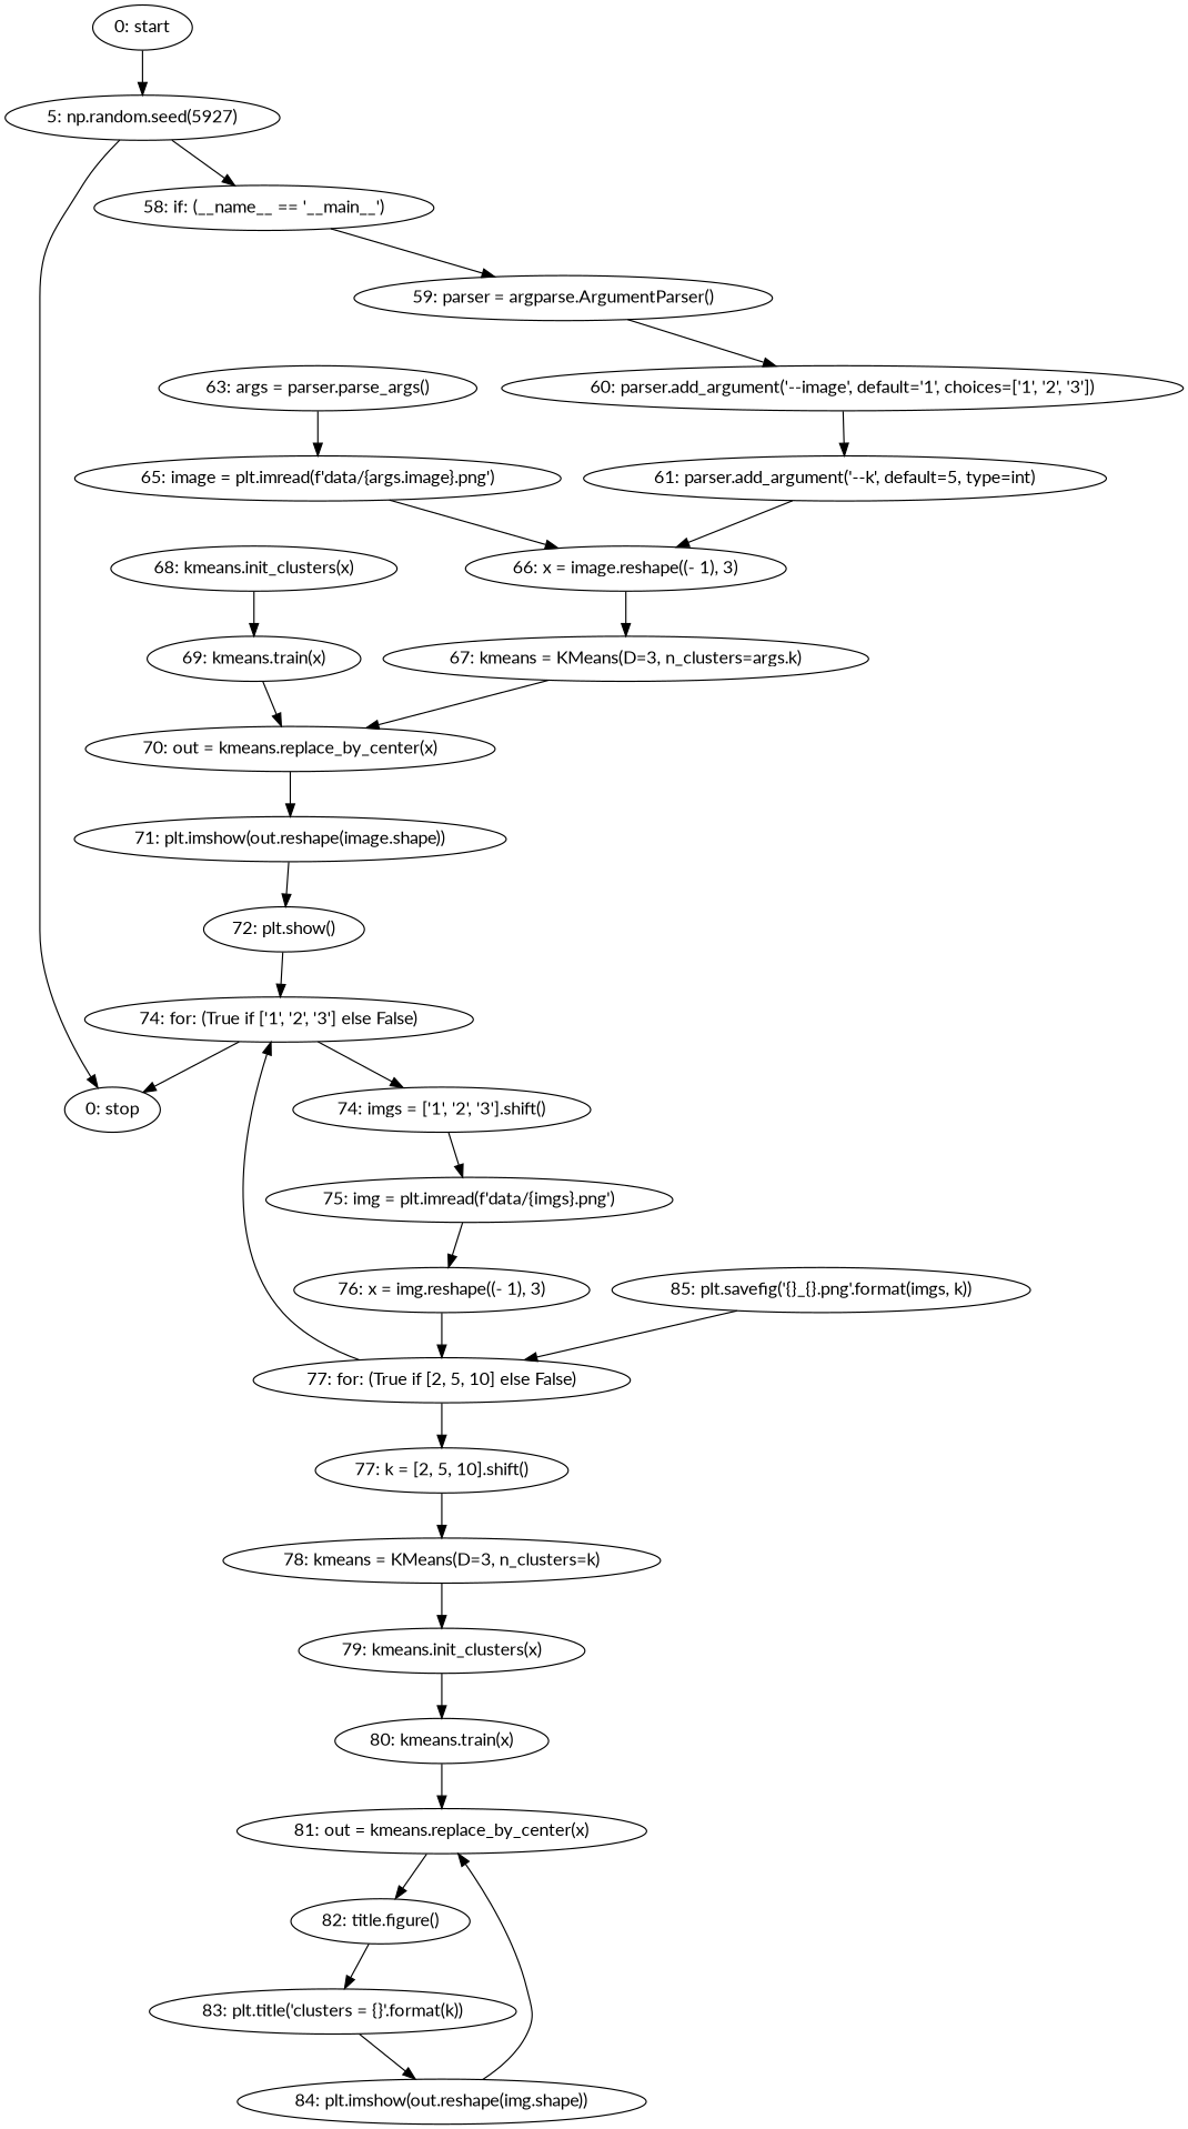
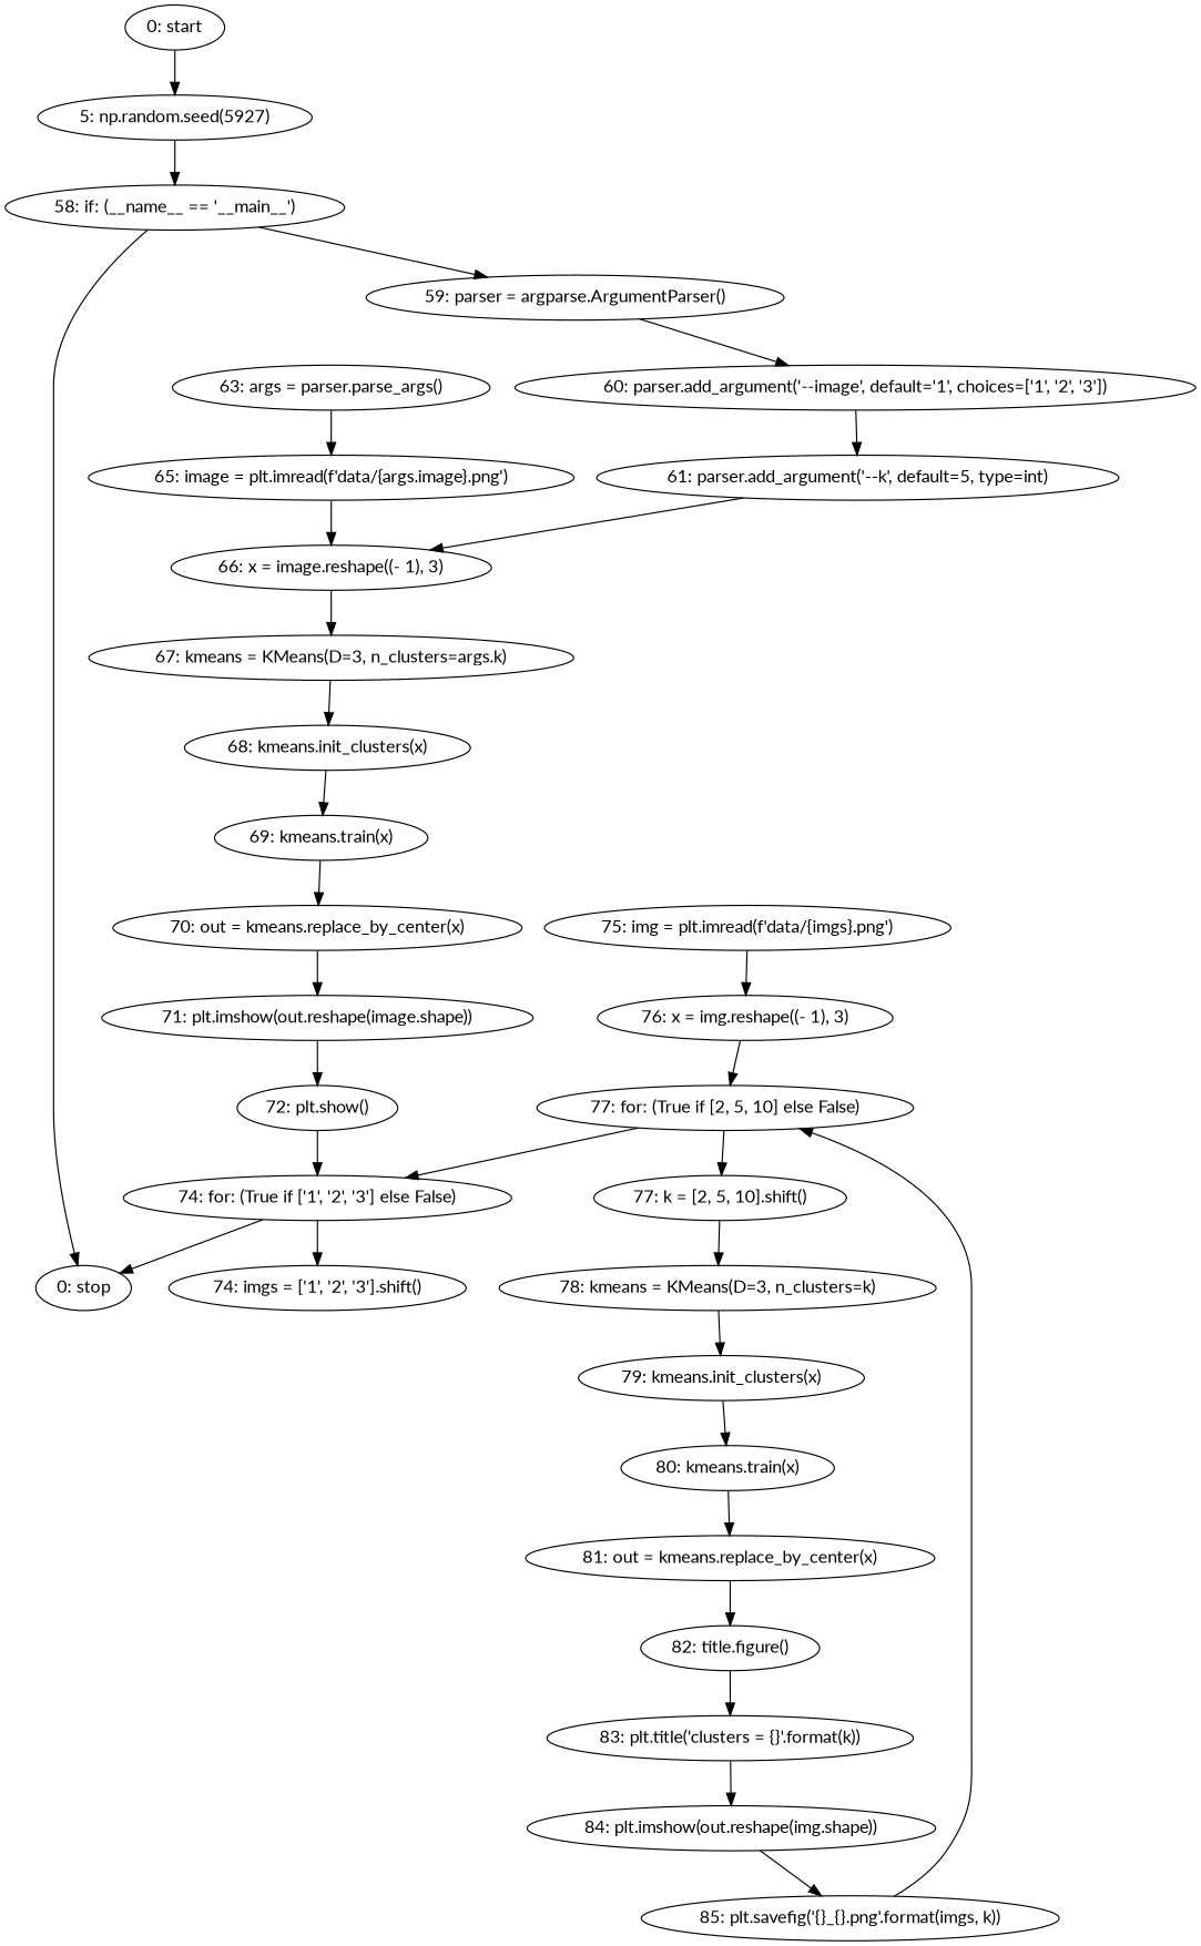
  strict digraph {
    fontname=Lato
    node [fontname=Lato]
    edge [fontname=Lato]
    n1 [label="0: start"]
    n2 [label="5: np.random.seed(5927)"]
    n3 [label="58: if: (__name__ == '__main__')"]
    n4 [label="59: parser = argparse.ArgumentParser()"]
    n5 [label="0: stop"]
    n6 [label="60: parser.add_argument('--image', default='1', choices=['1', '2', '3'])"]
    n7 [label="61: parser.add_argument('--k', default=5, type=int)"]
    n8 [label="66: x = image.reshape((- 1), 3)"]
    n9 [label="63: args = parser.parse_args()"]
    n10 [label="65: image = plt.imread(f'data/{args.image}.png')"]
    n11 [label="67: kmeans = KMeans(D=3, n_clusters=args.k)"]
    n12 [label="68: kmeans.init_clusters(x)"]
    n13 [label="69: kmeans.train(x)"]
    n14 [label="70: out = kmeans.replace_by_center(x)"]
    n15 [label="71: plt.imshow(out.reshape(image.shape))"]
    n16 [label="72: plt.show()"]
    n17 [label="74: for: (True if ['1', '2', '3'] else False)"]
    n18 [label="74: imgs = ['1', '2', '3'].shift()"]
    n19 [label="75: img = plt.imread(f'data/{imgs}.png')"]
    n20 [label="76: x = img.reshape((- 1), 3)"]
    n21 [label="77: for: (True if [2, 5, 10] else False)"]
    n22 [label="77: k = [2, 5, 10].shift()"]
    n23 [label="78: kmeans = KMeans(D=3, n_clusters=k)"]
    n24 [label="79: kmeans.init_clusters(x)"]
    n25 [label="80: kmeans.train(x)"]
    n26 [label="85: plt.savefig('{}_{}.png'.format(imgs, k))"]
    n27 [label="81: out = kmeans.replace_by_center(x)"]
    n28 [label="82: title.figure()"]
    n29 [label="83: plt.title('clusters = {}'.format(k))"]
    n30 [label="84: plt.imshow(out.reshape(img.shape))"]
    n1 -> n2
    n2 -> n3
    n3 -> n4
-   n2 -> n5
+   n3 -> n5
    n4 -> n6
    n6 -> n7
    n7 -> n8
    n8 -> n11
    n9 -> n10
    n10 -> n8
-   n11 -> n14
+   n11 -> n12
    n12 -> n13
    n13 -> n14
    n14 -> n15
    n15 -> n16
    n16 -> n17
    n17 -> n5
    n17 -> n18
-   n18 -> n19
    n19 -> n20
    n20 -> n21
    n21 -> n17
    n21 -> n22
    n22 -> n23
    n23 -> n24
    n24 -> n25
    n25 -> n27
    n26 -> n21
    n27 -> n28
    n28 -> n29
    n29 -> n30
-   n30 -> n27
+   n30 -> n26
  }
